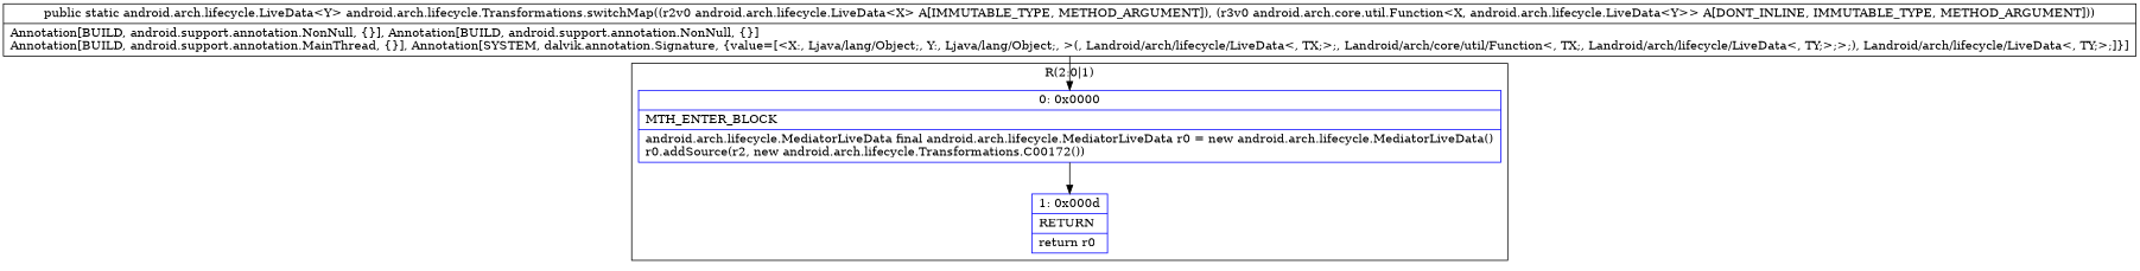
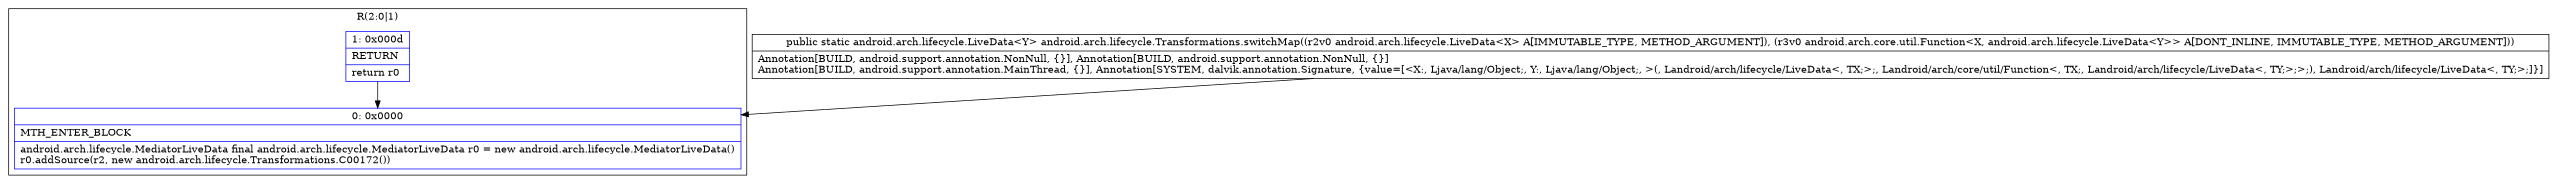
  digraph {
    node [color=blue shape=record]
    n1 [label="{0\:\ 0x0000|MTH_ENTER_BLOCK\l|android.arch.lifecycle.MediatorLiveData final android.arch.lifecycle.MediatorLiveData r0 = new android.arch.lifecycle.MediatorLiveData()\lr0.addSource(r2, new android.arch.lifecycle.Transformations.C00172())\l}"]
    n2 [label="{1\:\ 0x000d|RETURN\l|return r0\l}"]
    n3 [label="{public static android.arch.lifecycle.LiveData\<Y\> android.arch.lifecycle.Transformations.switchMap((r2v0 android.arch.lifecycle.LiveData\<X\> A[IMMUTABLE_TYPE, METHOD_ARGUMENT]), (r3v0 android.arch.core.util.Function\<X, android.arch.lifecycle.LiveData\<Y\>\> A[DONT_INLINE, IMMUTABLE_TYPE, METHOD_ARGUMENT]))  | Annotation[BUILD, android.support.annotation.NonNull, \{\}], Annotation[BUILD, android.support.annotation.NonNull, \{\}]\lAnnotation[BUILD, android.support.annotation.MainThread, \{\}], Annotation[SYSTEM, dalvik.annotation.Signature, \{value=[\<X:, Ljava\/lang\/Object;, Y:, Ljava\/lang\/Object;, \>(, Landroid\/arch\/lifecycle\/LiveData\<, TX;\>;, Landroid\/arch\/core\/util\/Function\<, TX;, Landroid\/arch\/lifecycle\/LiveData\<, TY;\>;\>;), Landroid\/arch\/lifecycle\/LiveData\<, TY;\>;]\}]\l}" color=""]
    subgraph cluster_1 {
      label="R(2:0|1)"
      n1
      n2
    }
-   n1 -> n2
+   n2 -> n1
    n3 -> n1
  }
